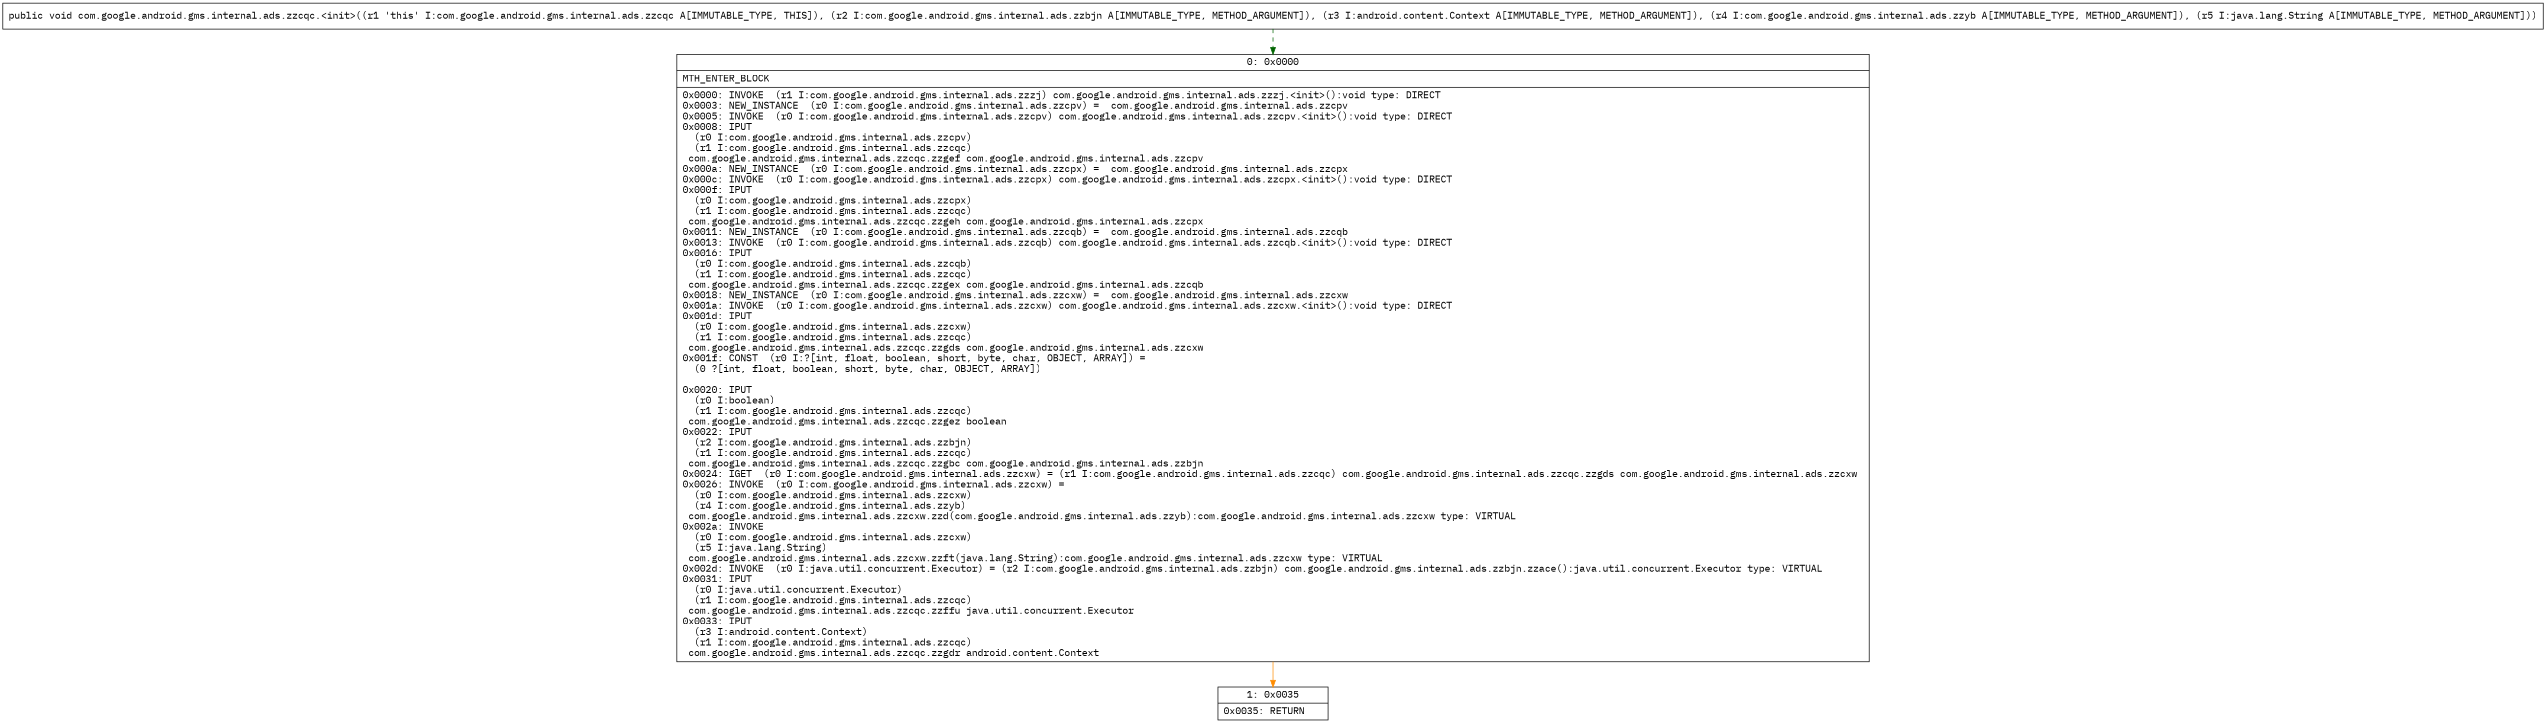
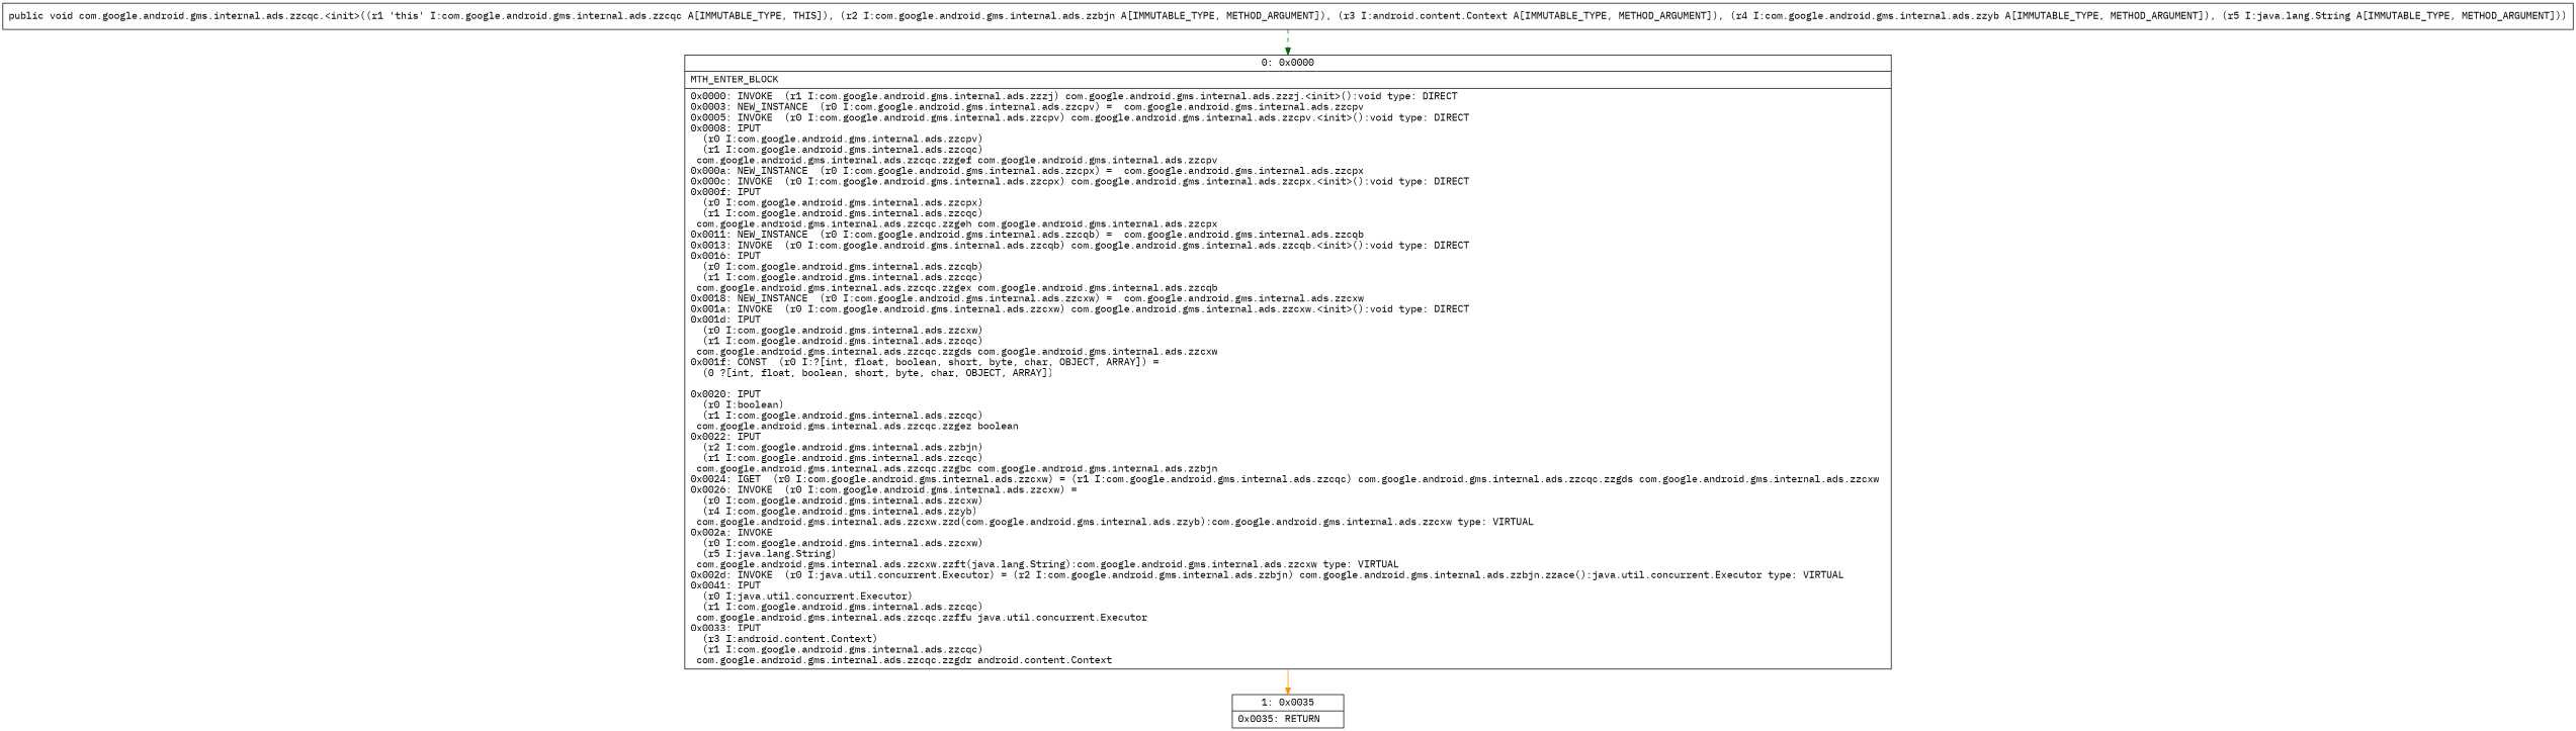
  digraph {
    fontname="IBM Plex Mono"
    node [shape=record fontname="IBM Plex Mono"]
    edge [fontname="IBM Plex Mono"]
-   n1 [label="{0\:\ 0x0000|MTH_ENTER_BLOCK\l|0x0000: INVOKE  (r1 I:com.google.android.gms.internal.ads.zzzj) com.google.android.gms.internal.ads.zzzj.\<init\>():void type: DIRECT \l0x0003: NEW_INSTANCE  (r0 I:com.google.android.gms.internal.ads.zzcpv) =  com.google.android.gms.internal.ads.zzcpv \l0x0005: INVOKE  (r0 I:com.google.android.gms.internal.ads.zzcpv) com.google.android.gms.internal.ads.zzcpv.\<init\>():void type: DIRECT \l0x0008: IPUT  \l  (r0 I:com.google.android.gms.internal.ads.zzcpv)\l  (r1 I:com.google.android.gms.internal.ads.zzcqc)\l com.google.android.gms.internal.ads.zzcqc.zzgef com.google.android.gms.internal.ads.zzcpv \l0x000a: NEW_INSTANCE  (r0 I:com.google.android.gms.internal.ads.zzcpx) =  com.google.android.gms.internal.ads.zzcpx \l0x000c: INVOKE  (r0 I:com.google.android.gms.internal.ads.zzcpx) com.google.android.gms.internal.ads.zzcpx.\<init\>():void type: DIRECT \l0x000f: IPUT  \l  (r0 I:com.google.android.gms.internal.ads.zzcpx)\l  (r1 I:com.google.android.gms.internal.ads.zzcqc)\l com.google.android.gms.internal.ads.zzcqc.zzgeh com.google.android.gms.internal.ads.zzcpx \l0x0011: NEW_INSTANCE  (r0 I:com.google.android.gms.internal.ads.zzcqb) =  com.google.android.gms.internal.ads.zzcqb \l0x0013: INVOKE  (r0 I:com.google.android.gms.internal.ads.zzcqb) com.google.android.gms.internal.ads.zzcqb.\<init\>():void type: DIRECT \l0x0016: IPUT  \l  (r0 I:com.google.android.gms.internal.ads.zzcqb)\l  (r1 I:com.google.android.gms.internal.ads.zzcqc)\l com.google.android.gms.internal.ads.zzcqc.zzgex com.google.android.gms.internal.ads.zzcqb \l0x0018: NEW_INSTANCE  (r0 I:com.google.android.gms.internal.ads.zzcxw) =  com.google.android.gms.internal.ads.zzcxw \l0x001a: INVOKE  (r0 I:com.google.android.gms.internal.ads.zzcxw) com.google.android.gms.internal.ads.zzcxw.\<init\>():void type: DIRECT \l0x001d: IPUT  \l  (r0 I:com.google.android.gms.internal.ads.zzcxw)\l  (r1 I:com.google.android.gms.internal.ads.zzcqc)\l com.google.android.gms.internal.ads.zzcqc.zzgds com.google.android.gms.internal.ads.zzcxw \l0x001f: CONST  (r0 I:?[int, float, boolean, short, byte, char, OBJECT, ARRAY]) = \l  (0 ?[int, float, boolean, short, byte, char, OBJECT, ARRAY])\l \l0x0020: IPUT  \l  (r0 I:boolean)\l  (r1 I:com.google.android.gms.internal.ads.zzcqc)\l com.google.android.gms.internal.ads.zzcqc.zzgez boolean \l0x0022: IPUT  \l  (r2 I:com.google.android.gms.internal.ads.zzbjn)\l  (r1 I:com.google.android.gms.internal.ads.zzcqc)\l com.google.android.gms.internal.ads.zzcqc.zzgbc com.google.android.gms.internal.ads.zzbjn \l0x0024: IGET  (r0 I:com.google.android.gms.internal.ads.zzcxw) = (r1 I:com.google.android.gms.internal.ads.zzcqc) com.google.android.gms.internal.ads.zzcqc.zzgds com.google.android.gms.internal.ads.zzcxw \l0x0026: INVOKE  (r0 I:com.google.android.gms.internal.ads.zzcxw) = \l  (r0 I:com.google.android.gms.internal.ads.zzcxw)\l  (r4 I:com.google.android.gms.internal.ads.zzyb)\l com.google.android.gms.internal.ads.zzcxw.zzd(com.google.android.gms.internal.ads.zzyb):com.google.android.gms.internal.ads.zzcxw type: VIRTUAL \l0x002a: INVOKE  \l  (r0 I:com.google.android.gms.internal.ads.zzcxw)\l  (r5 I:java.lang.String)\l com.google.android.gms.internal.ads.zzcxw.zzft(java.lang.String):com.google.android.gms.internal.ads.zzcxw type: VIRTUAL \l0x002d: INVOKE  (r0 I:java.util.concurrent.Executor) = (r2 I:com.google.android.gms.internal.ads.zzbjn) com.google.android.gms.internal.ads.zzbjn.zzace():java.util.concurrent.Executor type: VIRTUAL \l0x0031: IPUT  \l  (r0 I:java.util.concurrent.Executor)\l  (r1 I:com.google.android.gms.internal.ads.zzcqc)\l com.google.android.gms.internal.ads.zzcqc.zzffu java.util.concurrent.Executor \l0x0033: IPUT  \l  (r3 I:android.content.Context)\l  (r1 I:com.google.android.gms.internal.ads.zzcqc)\l com.google.android.gms.internal.ads.zzcqc.zzgdr android.content.Context \l}"]
+   n1 [label="{0\:\ 0x0000|MTH_ENTER_BLOCK\l|0x0000: INVOKE  (r1 I:com.google.android.gms.internal.ads.zzzj) com.google.android.gms.internal.ads.zzzj.\<init\>():void type: DIRECT \l0x0003: NEW_INSTANCE  (r0 I:com.google.android.gms.internal.ads.zzcpv) =  com.google.android.gms.internal.ads.zzcpv \l0x0005: INVOKE  (r0 I:com.google.android.gms.internal.ads.zzcpv) com.google.android.gms.internal.ads.zzcpv.\<init\>():void type: DIRECT \l0x0008: IPUT  \l  (r0 I:com.google.android.gms.internal.ads.zzcpv)\l  (r1 I:com.google.android.gms.internal.ads.zzcqc)\l com.google.android.gms.internal.ads.zzcqc.zzgef com.google.android.gms.internal.ads.zzcpv \l0x000a: NEW_INSTANCE  (r0 I:com.google.android.gms.internal.ads.zzcpx) =  com.google.android.gms.internal.ads.zzcpx \l0x000c: INVOKE  (r0 I:com.google.android.gms.internal.ads.zzcpx) com.google.android.gms.internal.ads.zzcpx.\<init\>():void type: DIRECT \l0x000f: IPUT  \l  (r0 I:com.google.android.gms.internal.ads.zzcpx)\l  (r1 I:com.google.android.gms.internal.ads.zzcqc)\l com.google.android.gms.internal.ads.zzcqc.zzgeh com.google.android.gms.internal.ads.zzcpx \l0x0011: NEW_INSTANCE  (r0 I:com.google.android.gms.internal.ads.zzcqb) =  com.google.android.gms.internal.ads.zzcqb \l0x0013: INVOKE  (r0 I:com.google.android.gms.internal.ads.zzcqb) com.google.android.gms.internal.ads.zzcqb.\<init\>():void type: DIRECT \l0x0016: IPUT  \l  (r0 I:com.google.android.gms.internal.ads.zzcqb)\l  (r1 I:com.google.android.gms.internal.ads.zzcqc)\l com.google.android.gms.internal.ads.zzcqc.zzgex com.google.android.gms.internal.ads.zzcqb \l0x0018: NEW_INSTANCE  (r0 I:com.google.android.gms.internal.ads.zzcxw) =  com.google.android.gms.internal.ads.zzcxw \l0x001a: INVOKE  (r0 I:com.google.android.gms.internal.ads.zzcxw) com.google.android.gms.internal.ads.zzcxw.\<init\>():void type: DIRECT \l0x001d: IPUT  \l  (r0 I:com.google.android.gms.internal.ads.zzcxw)\l  (r1 I:com.google.android.gms.internal.ads.zzcqc)\l com.google.android.gms.internal.ads.zzcqc.zzgds com.google.android.gms.internal.ads.zzcxw \l0x001f: CONST  (r0 I:?[int, float, boolean, short, byte, char, OBJECT, ARRAY]) = \l  (0 ?[int, float, boolean, short, byte, char, OBJECT, ARRAY])\l \l0x0020: IPUT  \l  (r0 I:boolean)\l  (r1 I:com.google.android.gms.internal.ads.zzcqc)\l com.google.android.gms.internal.ads.zzcqc.zzgez boolean \l0x0022: IPUT  \l  (r2 I:com.google.android.gms.internal.ads.zzbjn)\l  (r1 I:com.google.android.gms.internal.ads.zzcqc)\l com.google.android.gms.internal.ads.zzcqc.zzgbc com.google.android.gms.internal.ads.zzbjn \l0x0024: IGET  (r0 I:com.google.android.gms.internal.ads.zzcxw) = (r1 I:com.google.android.gms.internal.ads.zzcqc) com.google.android.gms.internal.ads.zzcqc.zzgds com.google.android.gms.internal.ads.zzcxw \l0x0026: INVOKE  (r0 I:com.google.android.gms.internal.ads.zzcxw) = \l  (r0 I:com.google.android.gms.internal.ads.zzcxw)\l  (r4 I:com.google.android.gms.internal.ads.zzyb)\l com.google.android.gms.internal.ads.zzcxw.zzd(com.google.android.gms.internal.ads.zzyb):com.google.android.gms.internal.ads.zzcxw type: VIRTUAL \l0x002a: INVOKE  \l  (r0 I:com.google.android.gms.internal.ads.zzcxw)\l  (r5 I:java.lang.String)\l com.google.android.gms.internal.ads.zzcxw.zzft(java.lang.String):com.google.android.gms.internal.ads.zzcxw type: VIRTUAL \l0x002d: INVOKE  (r0 I:java.util.concurrent.Executor) = (r2 I:com.google.android.gms.internal.ads.zzbjn) com.google.android.gms.internal.ads.zzbjn.zzace():java.util.concurrent.Executor type: VIRTUAL \l0x0041: IPUT  \l  (r0 I:java.util.concurrent.Executor)\l  (r1 I:com.google.android.gms.internal.ads.zzcqc)\l com.google.android.gms.internal.ads.zzcqc.zzffu java.util.concurrent.Executor \l0x0033: IPUT  \l  (r3 I:android.content.Context)\l  (r1 I:com.google.android.gms.internal.ads.zzcqc)\l com.google.android.gms.internal.ads.zzcqc.zzgdr android.content.Context \l}"]
    n2 [label="{1\:\ 0x0035|0x0035: RETURN   \l}"]
    n3 [label="{public void com.google.android.gms.internal.ads.zzcqc.\<init\>((r1 'this' I:com.google.android.gms.internal.ads.zzcqc A[IMMUTABLE_TYPE, THIS]), (r2 I:com.google.android.gms.internal.ads.zzbjn A[IMMUTABLE_TYPE, METHOD_ARGUMENT]), (r3 I:android.content.Context A[IMMUTABLE_TYPE, METHOD_ARGUMENT]), (r4 I:com.google.android.gms.internal.ads.zzyb A[IMMUTABLE_TYPE, METHOD_ARGUMENT]), (r5 I:java.lang.String A[IMMUTABLE_TYPE, METHOD_ARGUMENT])) }"]
    n1 -> n2 [color=darkorange style=solid]
    n3 -> n1 [color=darkgreen style=dashed]
  }
